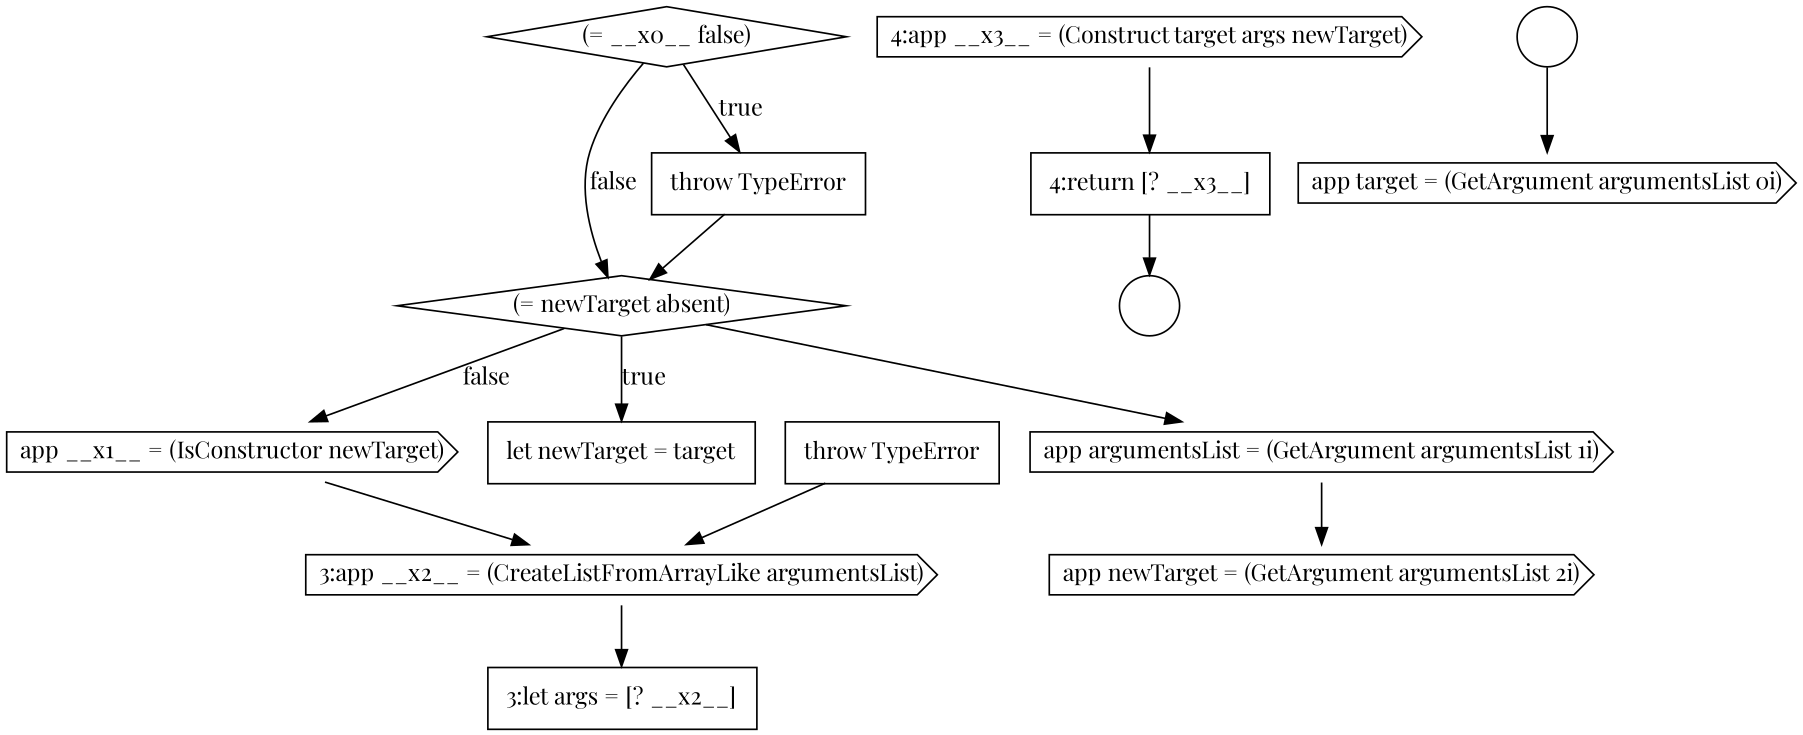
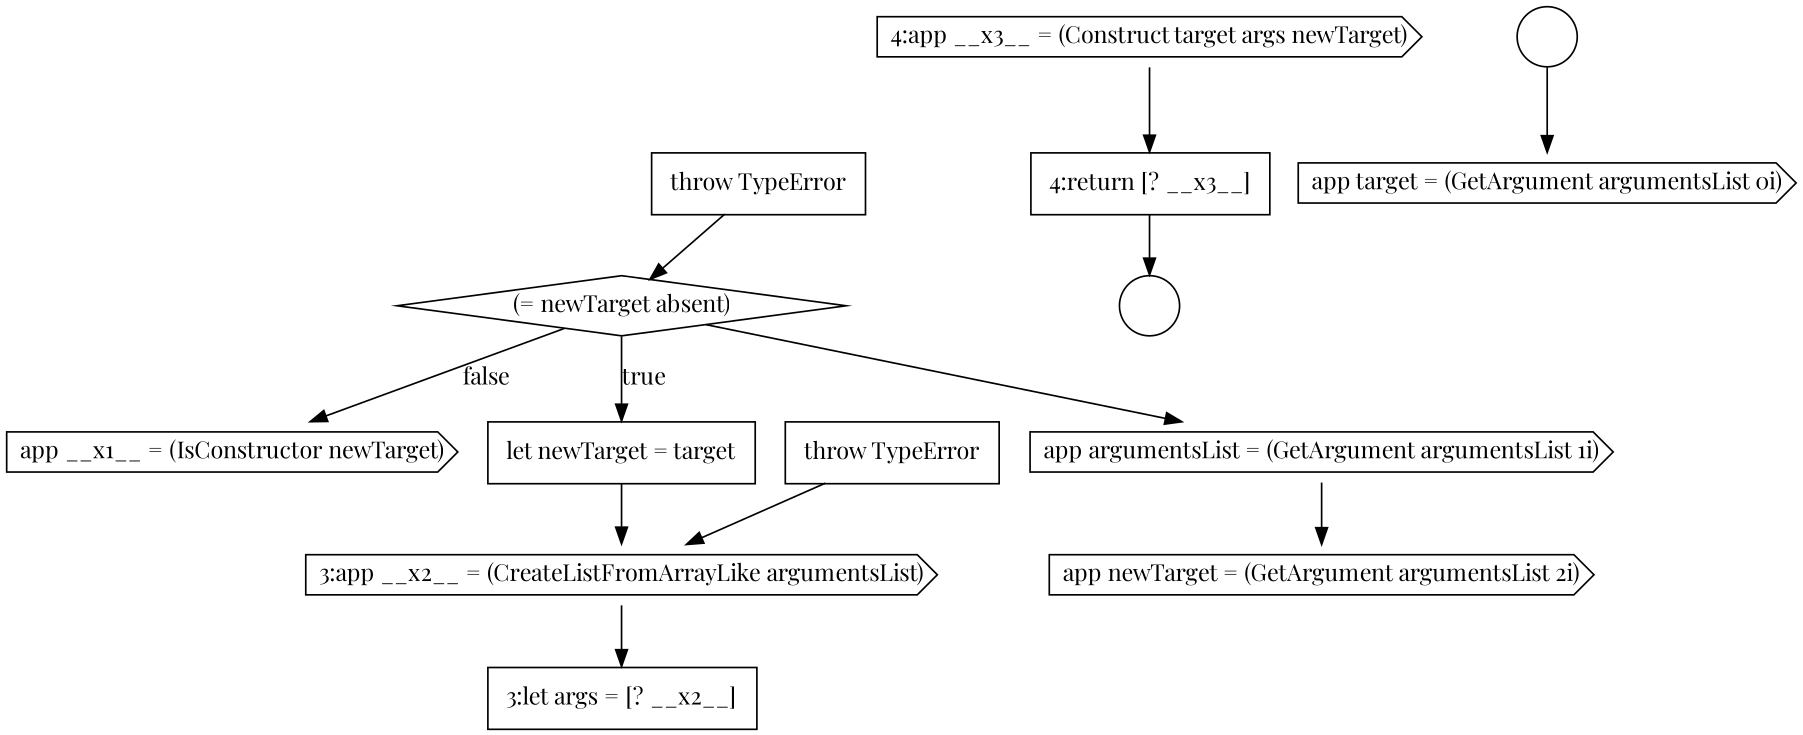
  digraph {
    fontname="Playfair Display"
    node [color=black fillcolor=white fontname="Playfair Display" shape=cds style=filled]
    edge [color=black fontname="Playfair Display"]
-   n1 [label=<<font color="black">(= __x0__ false)</font>> shape=diamond]
    n2 [label=<<font color="black">(= newTarget absent)</font>> shape=diamond]
    n3 [label=<<font color="black">     <table border="0" cellborder="1" cellspacing="0" cellpadding="10">       <tr><td align="left">throw TypeError</td></tr>     </table>   </font>> margin=0 shape=none]
    n4 [label=" " shape=circle]
    n5 [label=<<font color="black">     <table border="0" cellborder="1" cellspacing="0" cellpadding="10">       <tr><td align="left">let newTarget = target</td></tr>     </table>   </font>> margin=0 shape=none]
    n6 [label=<<font color="black">app __x1__ = (IsConstructor newTarget)</font>>]
    n7 [label=<<font color="black">app argumentsList = (GetArgument argumentsList 1i)</font>>]
    n8 [label=<<font color="black">3:app __x2__ = (CreateListFromArrayLike argumentsList)</font>>]
    n9 [label=<<font color="black">app newTarget = (GetArgument argumentsList 2i)</font>>]
    n10 [label=" " shape=circle]
    n11 [label=<<font color="black">app target = (GetArgument argumentsList 0i)</font>>]
    n12 [label=<<font color="black">     <table border="0" cellborder="1" cellspacing="0" cellpadding="10">       <tr><td align="left">throw TypeError</td></tr>     </table>   </font>> margin=0 shape=none]
    n13 [label=<<font color="black">     <table border="0" cellborder="1" cellspacing="0" cellpadding="10">       <tr><td align="left">3:let args = [? __x2__]</td></tr>     </table>   </font>> margin=0 shape=none]
    n14 [label=<<font color="black">     <table border="0" cellborder="1" cellspacing="0" cellpadding="10">       <tr><td align="left">4:return [? __x3__]</td></tr>     </table>   </font>> margin=0 shape=none]
    n15 [label=<<font color="black">4:app __x3__ = (Construct target args newTarget)</font>>]
-   n1 -> n2 [label=<<font color="black">false</font>>]
-   n1 -> n3 [label=<<font color="black">true</font>>]
    n2 -> n5 [label=<<font color="black">true</font>>]
    n2 -> n6 [label=<<font color="black">false</font>>]
    n2 -> n7
    n3 -> n2
-   n6 -> n8
+   n5 -> n8
    n7 -> n9
    n8 -> n13
    n10 -> n11
    n12 -> n8
    n14 -> n4
    n15 -> n14
  }
